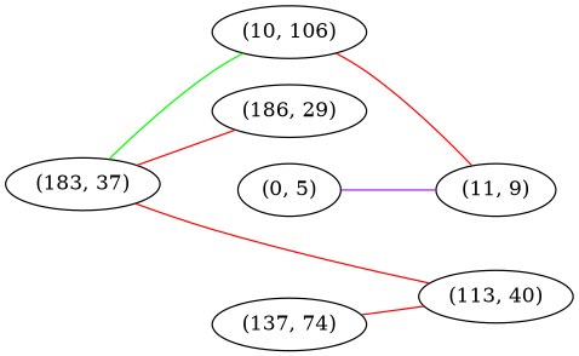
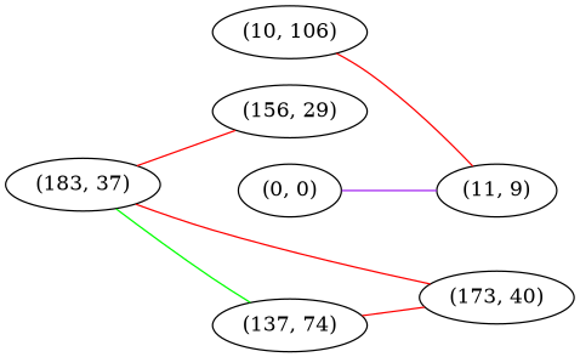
  graph {
    rankdir=LR
    edge [color=red weight=1]
    "(183, 37)"
    "(10, 106)"
-   "(186, 29)"
-   "(173, 40)" [label="(113, 40)"]
+   "(186, 29)" [label="(156, 29)"]
+   "(173, 40)"
    n5 [label="(11, 9)"]
    "(137, 74)"
-   "(0, 0)" [label="(0, 5)"]
-   "(183, 37)" -- "(10, 106)" [color=green weight=2]
+   "(0, 0)"
+   "(183, 37)" -- "(137, 74)" [color=green weight=2]
    "(183, 37)" -- "(186, 29)"
    "(183, 37)" -- "(173, 40)"
    "(10, 106)" -- n5
    "(137, 74)" -- "(173, 40)"
    "(0, 0)" -- n5 [color=purple weight=4]
  }
